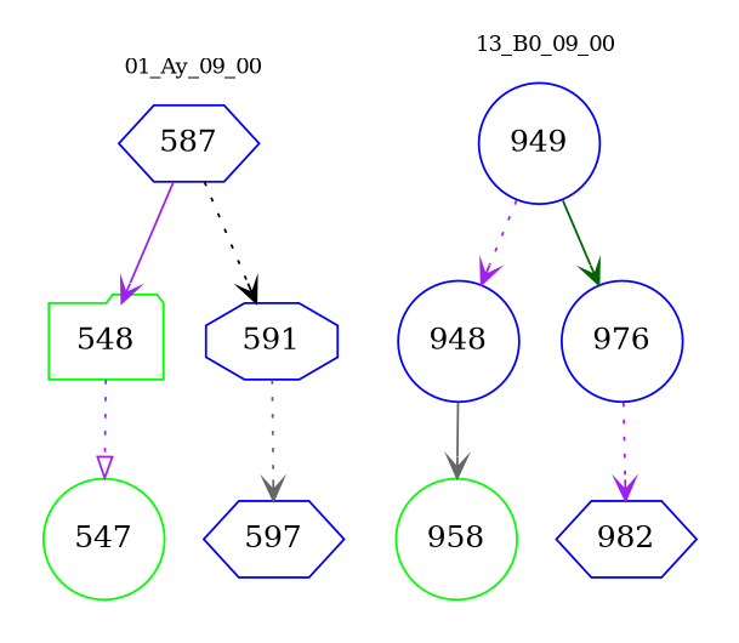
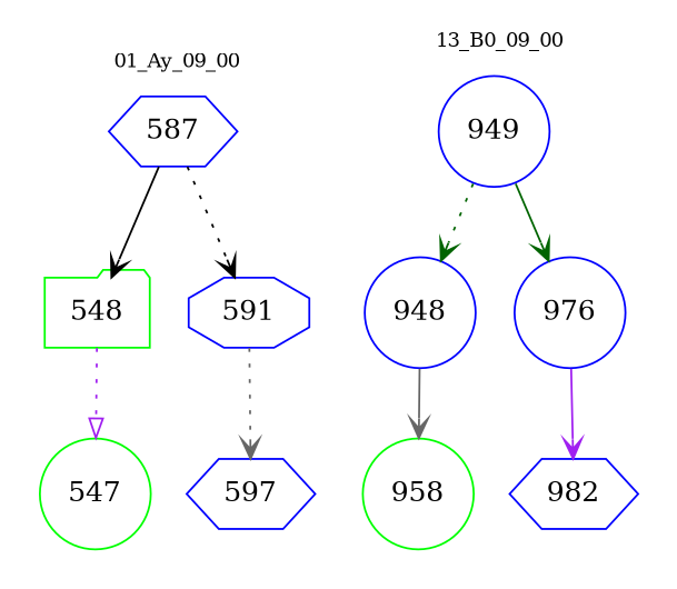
  digraph {
    node [color=blue shape=circle]
    edge [arrowhead=vee color=black style=solid]
    n1 [label=587 shape=hexagon]
    n2 [color=green label=548 shape=folder]
    n3 [label=591 shape=octagon]
    n4 [color=green label=547]
    n5 [label=597 shape=hexagon]
    n6 [label=949]
    n7 [label=948]
    n8 [label=976]
    n9 [color=green label=958]
    n10 [label=982 shape=hexagon]
    subgraph cluster_1 {
      color=white
      fontsize=10
      label="01_Ay_09_00"
      n1
      n2
      n3
      n4
      n5
    }
    subgraph cluster_2 {
      color=white
      fontsize=10
      label="13_B0_09_00"
      n6
      n7
      n8
      n9
      n10
    }
-   n1 -> n2 [color=purple]
+   n1 -> n2
    n1 -> n3 [style=dotted]
    n2 -> n4 [arrowhead=onormal color=purple style=dotted]
    n3 -> n5 [color=gray40 style=dotted]
-   n6 -> n7 [color=purple style=dotted]
+   n6 -> n7 [color=darkgreen style=dotted]
    n6 -> n8 [color=darkgreen]
    n7 -> n9 [color=gray40]
-   n8 -> n10 [color=purple style=dotted]
+   n8 -> n10 [color=purple]
  }
